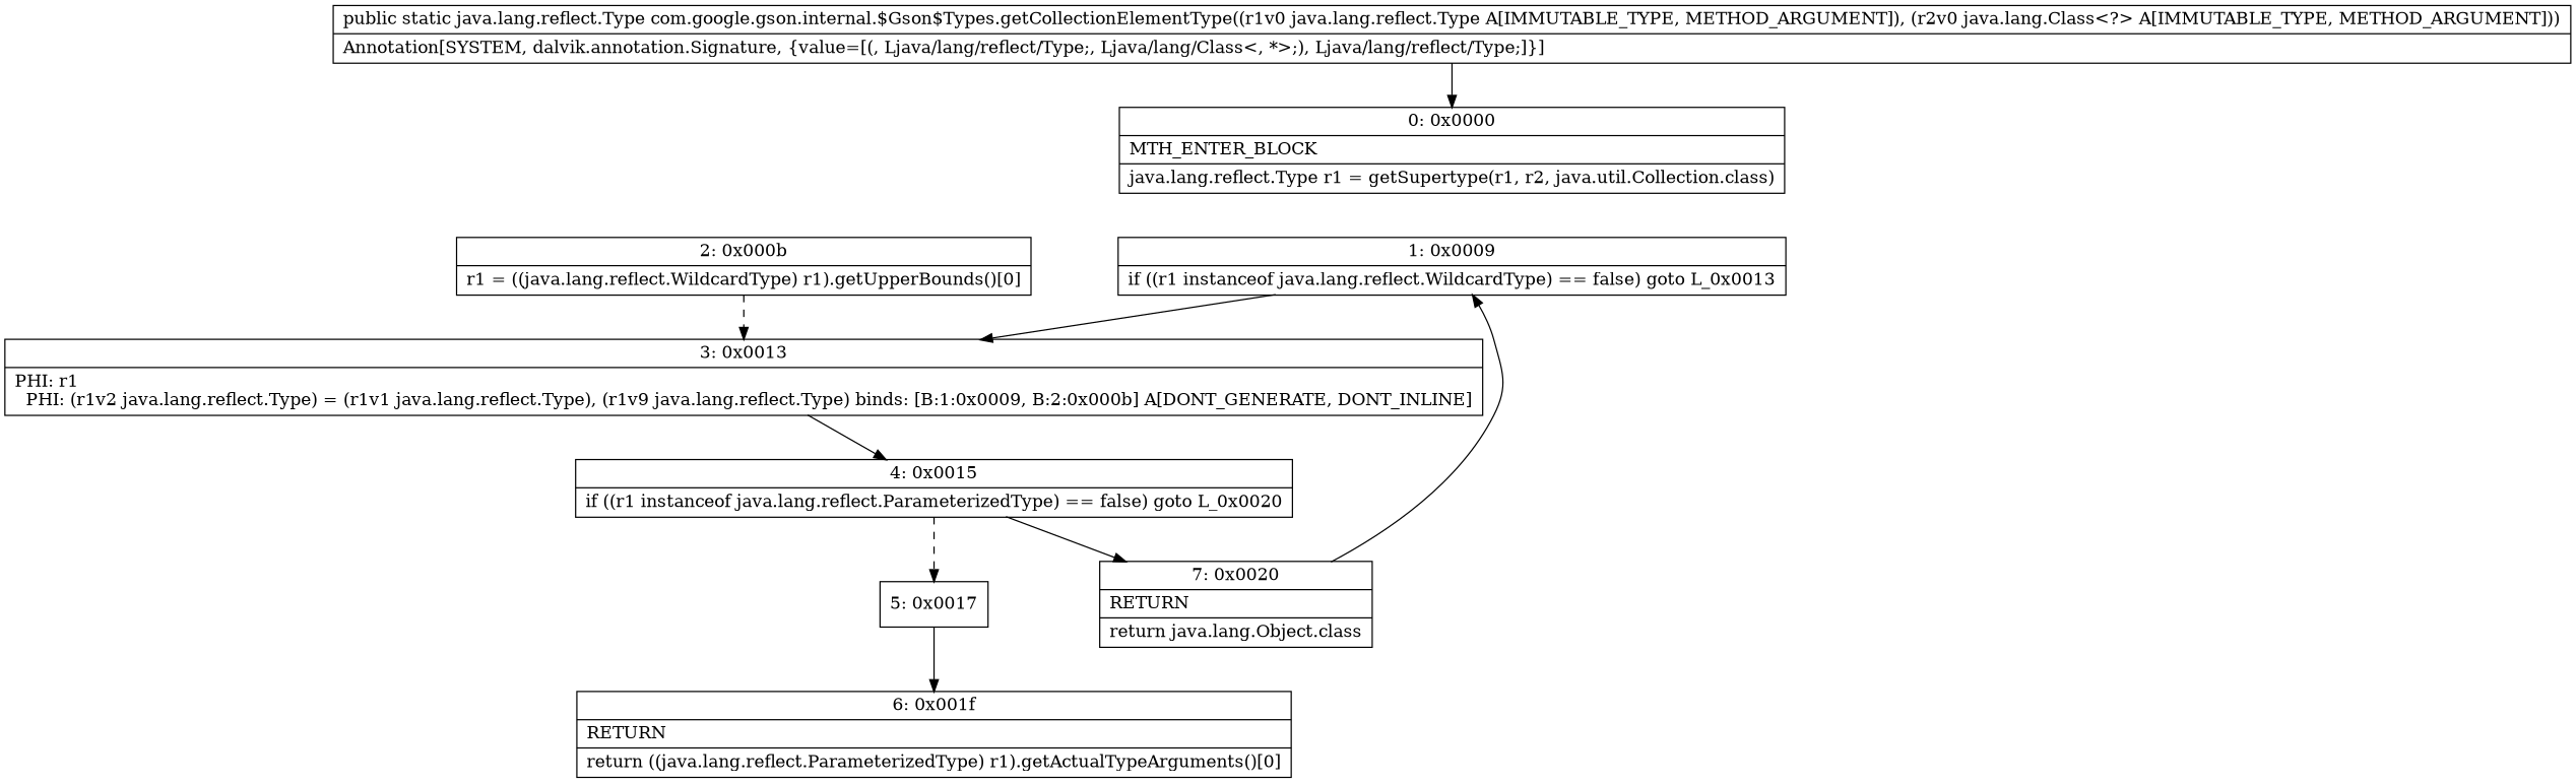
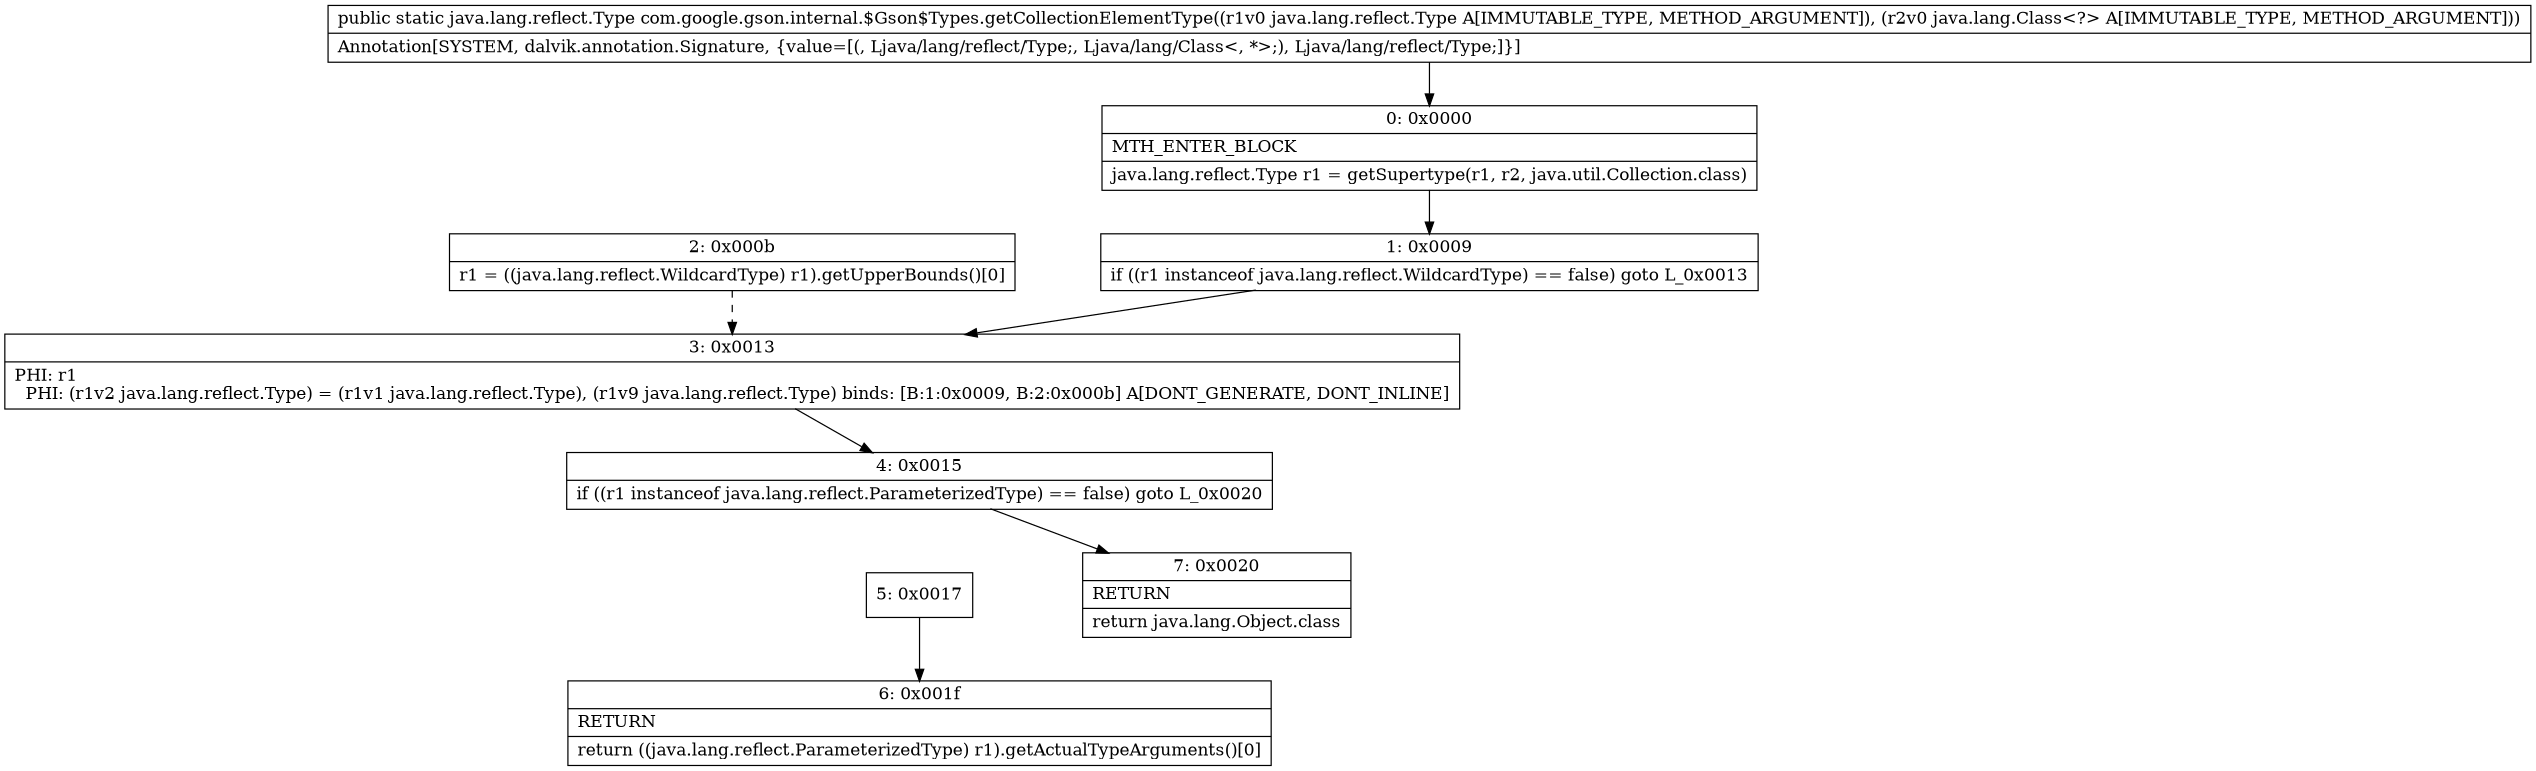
  digraph {
    node [shape=record]
    n1 [label="{0\:\ 0x0000|MTH_ENTER_BLOCK\l|java.lang.reflect.Type r1 = getSupertype(r1, r2, java.util.Collection.class)\l}"]
    n2 [label="{1\:\ 0x0009|if ((r1 instanceof java.lang.reflect.WildcardType) == false) goto L_0x0013\l}"]
    n3 [label="{3\:\ 0x0013|PHI: r1 \l  PHI: (r1v2 java.lang.reflect.Type) = (r1v1 java.lang.reflect.Type), (r1v9 java.lang.reflect.Type) binds: [B:1:0x0009, B:2:0x000b] A[DONT_GENERATE, DONT_INLINE]\l}"]
    n4 [label="{2\:\ 0x000b|r1 = ((java.lang.reflect.WildcardType) r1).getUpperBounds()[0]\l}"]
    n5 [label="{4\:\ 0x0015|if ((r1 instanceof java.lang.reflect.ParameterizedType) == false) goto L_0x0020\l}"]
    n6 [label="{5\:\ 0x0017}"]
    n7 [label="{7\:\ 0x0020|RETURN\l|return java.lang.Object.class\l}"]
    n8 [label="{6\:\ 0x001f|RETURN\l|return ((java.lang.reflect.ParameterizedType) r1).getActualTypeArguments()[0]\l}"]
    n9 [label="{public static java.lang.reflect.Type com.google.gson.internal.$Gson$Types.getCollectionElementType((r1v0 java.lang.reflect.Type A[IMMUTABLE_TYPE, METHOD_ARGUMENT]), (r2v0 java.lang.Class\<?\> A[IMMUTABLE_TYPE, METHOD_ARGUMENT]))  | Annotation[SYSTEM, dalvik.annotation.Signature, \{value=[(, Ljava\/lang\/reflect\/Type;, Ljava\/lang\/Class\<, *\>;), Ljava\/lang\/reflect\/Type;]\}]\l}"]
-   n7 -> n2
+   n1 -> n2
    n2 -> n3
    n3 -> n5
    n4 -> n3 [style=dashed]
-   n5 -> n6 [style=dashed]
    n5 -> n7
    n6 -> n8
    n9 -> n1
  }
